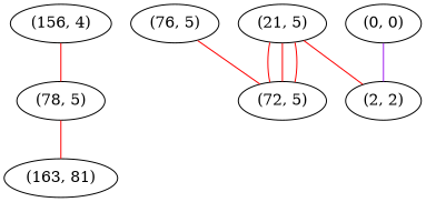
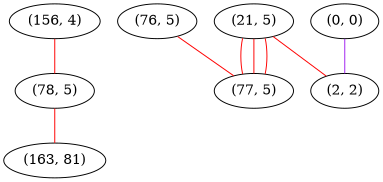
  graph {
    edge [color=red weight=1]
    "(156, 4)"
    "(78, 5)"
    "(163, 81)"
    "(76, 5)"
-   "(72, 5)"
+   "(72, 5)" [label="(77, 5)"]
    "(0, 0)"
    "(2, 2)"
    n8 [label="(21, 5)"]
    "(156, 4)" -- "(78, 5)"
    "(78, 5)" -- "(163, 81)"
    "(76, 5)" -- "(72, 5)"
    "(0, 0)" -- "(2, 2)" [color=purple weight=4]
    n8 -- "(72, 5)"
    n8 -- "(72, 5)"
    n8 -- "(72, 5)"
    n8 -- "(2, 2)"
  }
